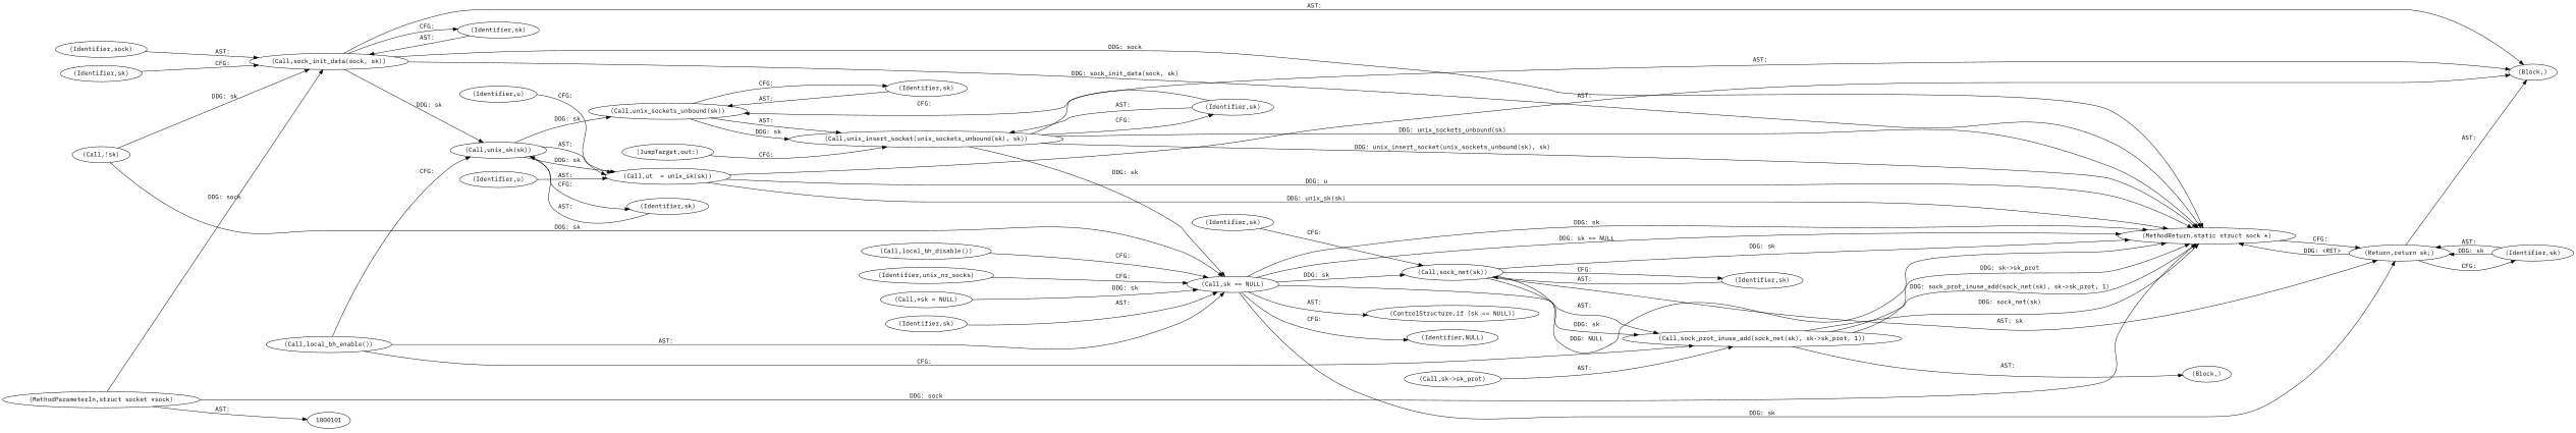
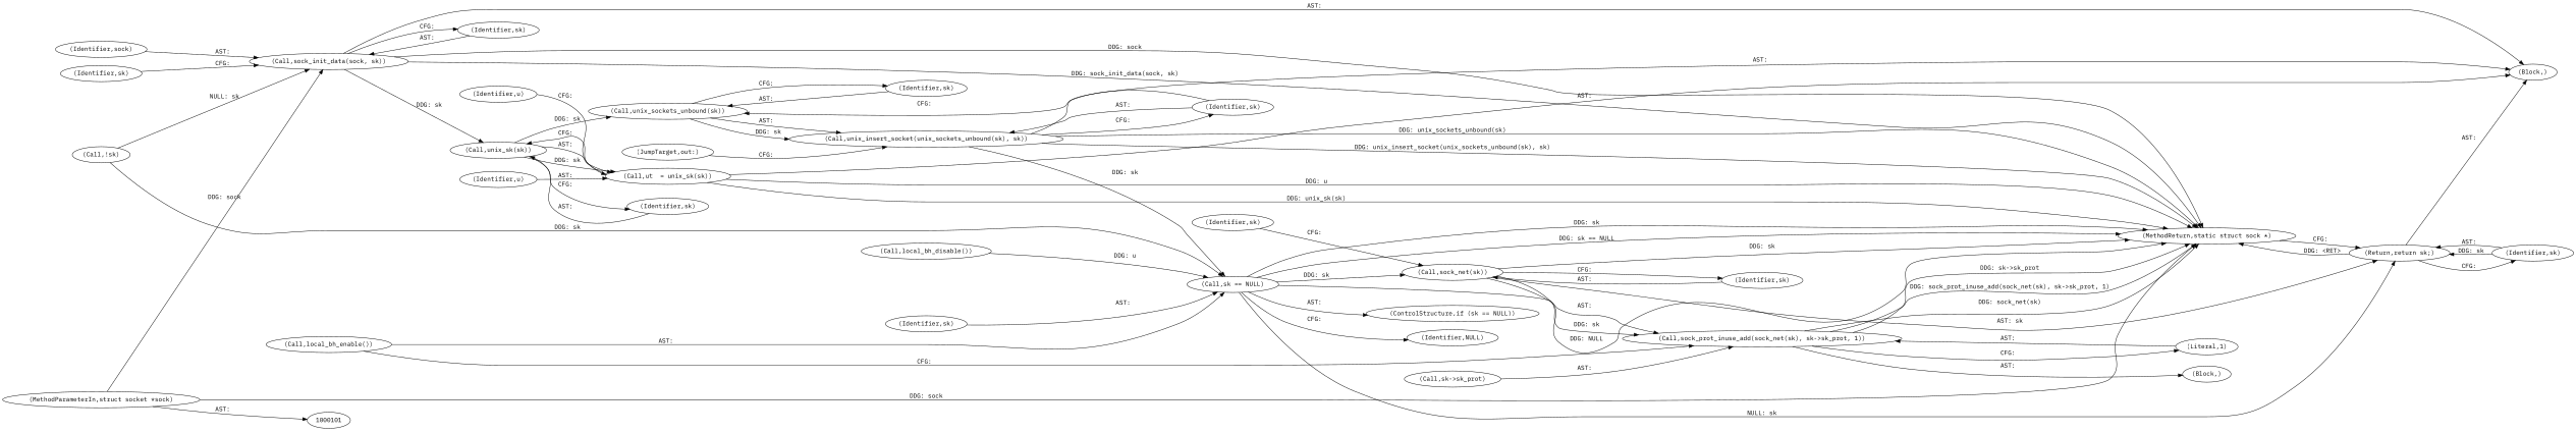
  digraph {
    fontname="IBM Plex Mono"
    rankdir=LR
    node [fontname="IBM Plex Mono"]
    edge [fontname="IBM Plex Mono"]
    n1 [label="(MethodParameterIn,struct socket *sock)"]
    n2 [label="(Call,sock_init_data(sock, sk))"]
    n3 [label="(MethodReturn,static struct sock *)"]
    1000101
    n5 [label="(Call,unix_sk(sk))"]
    n6 [label="(Block,)"]
    n7 [label="(Identifier,sk)"]
    n8 [label="(Return,return sk;)"]
    n9 [label="(Call,u\t  = unix_sk(sk))"]
    n10 [label="(Call,unix_sockets_unbound(sk))"]
    n11 [label="(Identifier,sk)"]
    n12 [label="(Call,unix_insert_socket(unix_sockets_unbound(sk), sk))"]
    n13 [label="(Identifier,sk)"]
    n14 [label="(Call,sk == NULL)"]
    n15 [label="(Identifier,sk)"]
    n16 [label="(Call,sock_net(sk))"]
    n17 [label="(ControlStructure,if (sk == NULL))"]
    n18 [label="(Identifier,NULL)"]
    n19 [label="(Call,sock_prot_inuse_add(sock_net(sk), sk->sk_prot, 1))"]
    n20 [label="(Identifier,sk)"]
    n21 [label="(Identifier,sk)"]
    n22 [label="(Block,)"]
+   n23 [label="(Literal,1)"]
    n24 [label="(Identifier,u)"]
    n25 [label="(Identifier,sock)"]
    n26 [label="(JumpTarget,out:)"]
    n27 [label="(Identifier,sk)"]
    n28 [label="(Identifier,u)"]
    n29 [label="(Identifier,sk)"]
    n30 [label="(Call,local_bh_disable())"]
    n31 [label="(Call,local_bh_enable())"]
    n32 [label="(Call,!sk)"]
-   n33 [label="(Identifier,unix_nr_socks)"]
    n34 [label="(Identifier,sk)"]
-   n35 [label="(Call,*sk = NULL)"]
    n36 [label="(Call,sk->sk_prot)"]
    n1 -> n2 [label="DDG: sock"]
    n1 -> n3 [label="DDG: sock"]
    n1 -> 1000101 [label="AST: "]
    n2 -> n3 [label="DDG: sock"]
    n2 -> n3 [label="DDG: sock_init_data(sock, sk)"]
    n2 -> n5 [label="DDG: sk"]
    n2 -> n6 [label="AST: "]
    n2 -> n7 [label="CFG: "]
    n3 -> n8 [label="CFG: "]
    n5 -> n9 [label="AST: "]
    n5 -> n9 [label="DDG: sk"]
    n5 -> n10 [label="DDG: sk"]
    n5 -> n11 [label="CFG: "]
    n7 -> n2 [label="AST: "]
    n8 -> n3 [label="DDG: <RET>"]
    n8 -> n6 [label="AST: "]
    n8 -> n21 [label="CFG: "]
    n9 -> n3 [label="DDG: u"]
    n9 -> n3 [label="DDG: unix_sk(sk)"]
-   n31 -> n5 [label="CFG: "]
+   n9 -> n5 [label="CFG: "]
    n9 -> n6 [label="AST: "]
    n10 -> n12 [label="AST: "]
    n10 -> n12 [label="DDG: sk"]
    n10 -> n13 [label="CFG: "]
    n11 -> n5 [label="AST: "]
    n12 -> n3 [label="DDG: unix_insert_socket(unix_sockets_unbound(sk), sk)"]
    n12 -> n3 [label="DDG: unix_sockets_unbound(sk)"]
    n12 -> n6 [label="AST: "]
    n12 -> n14 [label="DDG: sk"]
    n12 -> n15 [label="CFG: "]
    n13 -> n10 [label="AST: "]
    n14 -> n3 [label="DDG: sk == NULL"]
    n14 -> n3 [label="DDG: NULL"]
    n14 -> n3 [label="DDG: sk"]
-   n14 -> n8 [label="DDG: sk"]
+   n14 -> n8 [label="NULL: sk"]
    n14 -> n16 [label="DDG: sk"]
    n14 -> n17 [label="AST: "]
    n14 -> n18 [label="CFG: "]
    n15 -> n10 [label="CFG: "]
    n15 -> n12 [label="AST: "]
    n16 -> n3 [label="DDG: sk"]
    n16 -> n8 [label="AST: sk"]
    n16 -> n19 [label="AST: "]
    n16 -> n19 [label="DDG: sk"]
    n16 -> n20 [label="CFG: "]
    n19 -> n3 [label="DDG: sock_net(sk)"]
    n19 -> n3 [label="DDG: sk->sk_prot"]
    n19 -> n3 [label="DDG: sock_prot_inuse_add(sock_net(sk), sk->sk_prot, 1)"]
    n19 -> n22 [label="AST: "]
+   n19 -> n23 [label="CFG: "]
    n20 -> n16 [label="AST: "]
    n21 -> n8 [label="AST: "]
    n21 -> n8 [label="DDG: sk"]
+   n23 -> n19 [label="AST: "]
    n24 -> n9 [label="AST: "]
    n25 -> n2 [label="AST: "]
    n26 -> n12 [label="CFG: "]
    n27 -> n2 [label="CFG: "]
    n28 -> n9 [label="CFG: "]
    n29 -> n14 [label="AST: "]
-   n30 -> n14 [label="CFG: "]
+   n30 -> n14 [label="DDG: u"]
    n31 -> n14 [label="AST: "]
    n31 -> n19 [label="CFG: "]
-   n32 -> n2 [label="DDG: sk"]
+   n32 -> n2 [label="NULL: sk"]
    n32 -> n14 [label="DDG: sk"]
-   n33 -> n14 [label="CFG: "]
    n34 -> n16 [label="CFG: "]
-   n35 -> n14 [label="DDG: sk"]
    n36 -> n19 [label="AST: "]
  }
